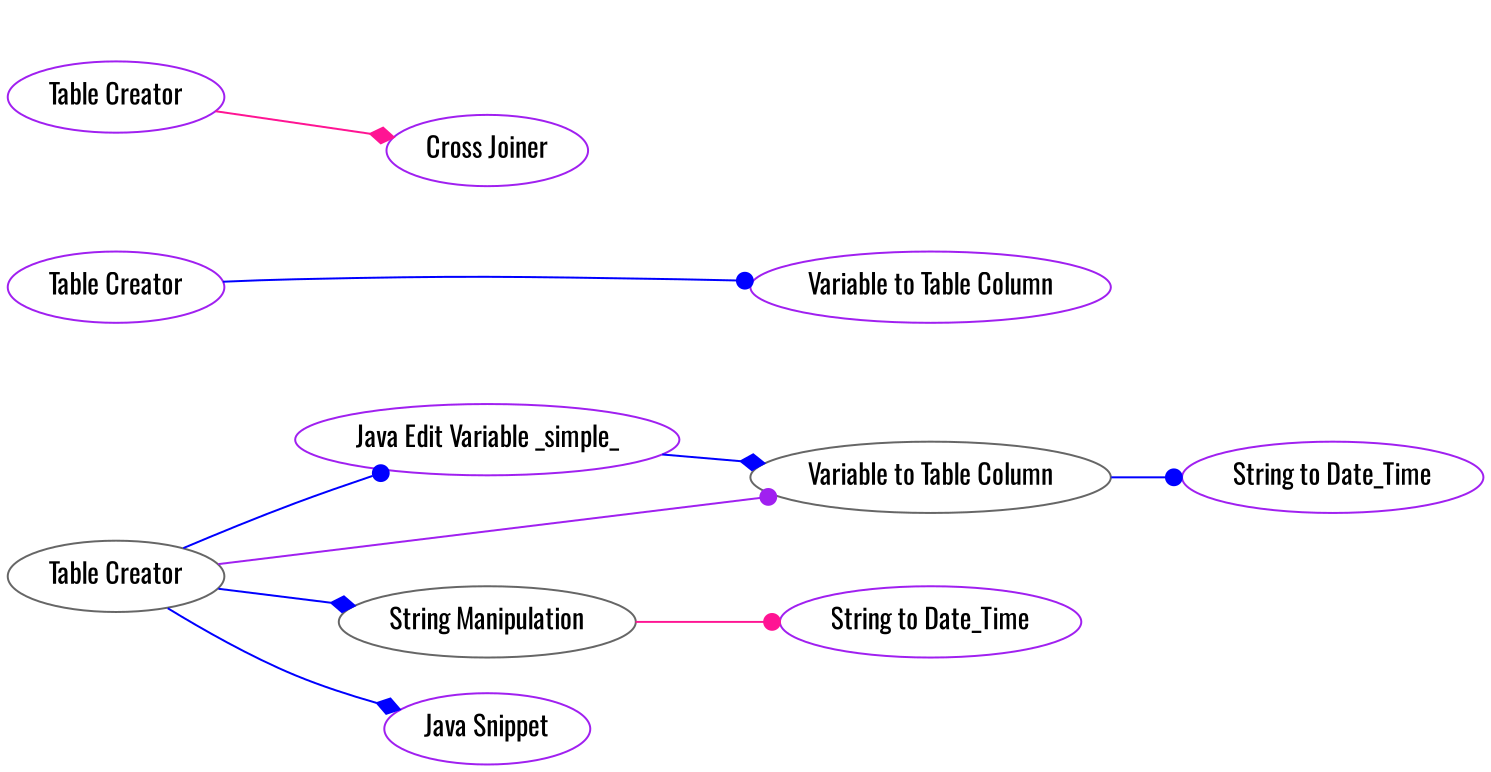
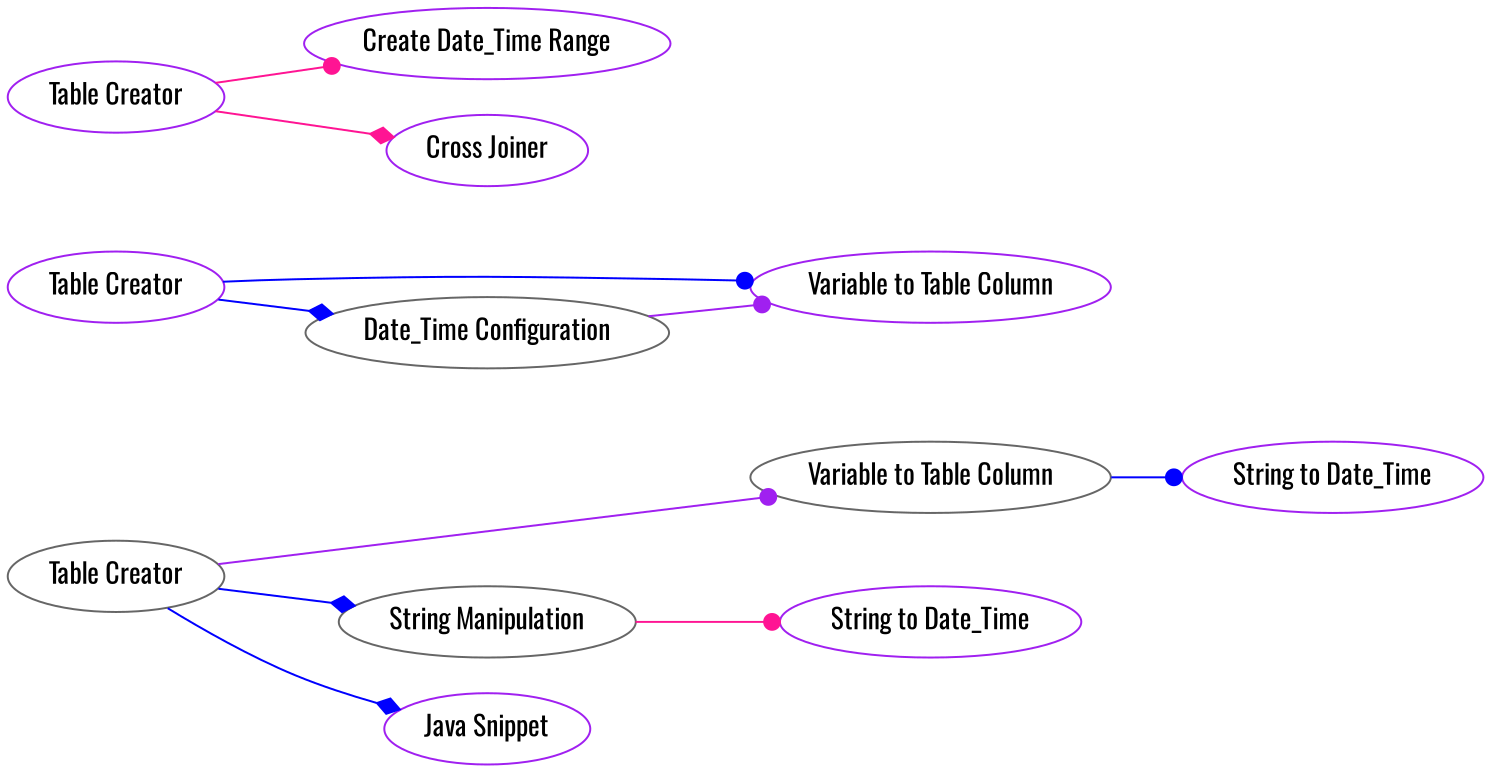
  digraph {
    fontname=Oswald
    rankdir=LR
    node [color=purple fontname=Oswald]
    edge [arrowhead=dot color=blue fontname=Oswald]
-   n1 [label="Java Edit Variable _simple_"]
    n2 [color=gray40 label="Variable to Table Column"]
    n3 [label="String to Date_Time"]
    n4 [color=gray40 label="Table Creator"]
    n5 [color=gray40 label="String Manipulation"]
    n6 [label="Java Snippet"]
    n7 [label="String to Date_Time"]
    n8 [label="Table Creator"]
    n9 [label="Variable to Table Column"]
+   n10 [color=gray40 label="Date_Time Configuration"]
    n11 [label="Table Creator"]
+   n12 [label="Create Date_Time Range"]
    n13 [label="Cross Joiner"]
-   n1 -> n2 [arrowhead=diamond]
    n2 -> n3
-   n4 -> n1
    n4 -> n2 [color=purple]
    n4 -> n5 [arrowhead=diamond]
    n4 -> n6 [arrowhead=diamond]
    n5 -> n7 [color=deeppink]
    n8 -> n9
+   n8 -> n10 [arrowhead=diamond]
+   n10 -> n9 [color=purple]
+   n11 -> n12 [color=deeppink]
    n11 -> n13 [arrowhead=diamond color=deeppink]
  }
